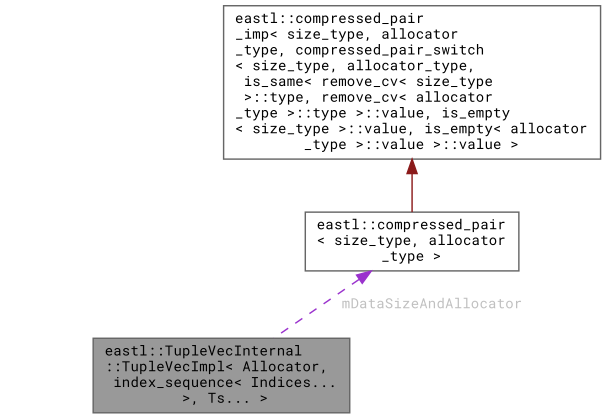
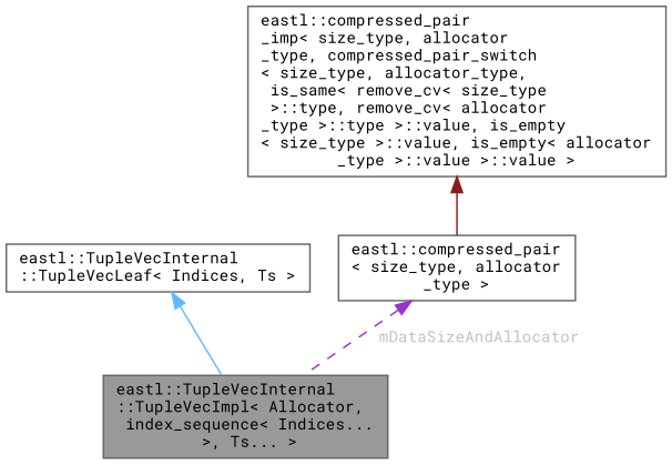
  digraph {
    rankdir=TB
    fontname="Roboto Mono"
    node [color=gray40 fillcolor=white fontname="Roboto Mono" fontsize=10 shape=box style=filled]
    edge [dir=back fontname="Roboto Mono" fontsize=10 labelfontname=Helvetica labelfontsize=10 style=solid]
    n1 [fillcolor=grey60 fontcolor=black height=0.2 label="eastl::TupleVecInternal\l::TupleVecImpl\< Allocator,\l index_sequence\< Indices...\l \>, Ts... \>" width=0.4]
+   n2 [height=0.2 label="eastl::TupleVecInternal\l::TupleVecLeaf\< Indices, Ts \>" width=0.4]
    n3 [height=0.2 label="eastl::compressed_pair\l\< size_type, allocator\l_type \>" width=0.4]
    n4 [height=0.2 label="eastl::compressed_pair\l_imp\< size_type, allocator\l_type, compressed_pair_switch\l\< size_type, allocator_type,\l is_same\< remove_cv\< size_type\l \>::type, remove_cv\< allocator\l_type \>::type \>::value, is_empty\l\< size_type \>::value, is_empty\< allocator\l_type \>::value \>::value \>" width=0.4]
+   n2 -> n1 [color=steelblue1]
    n3 -> n1 [color=darkorchid3 fontcolor=grey label=" mDataSizeAndAllocator" style=dashed]
    n4 -> n3 [color=firebrick4]
  }
